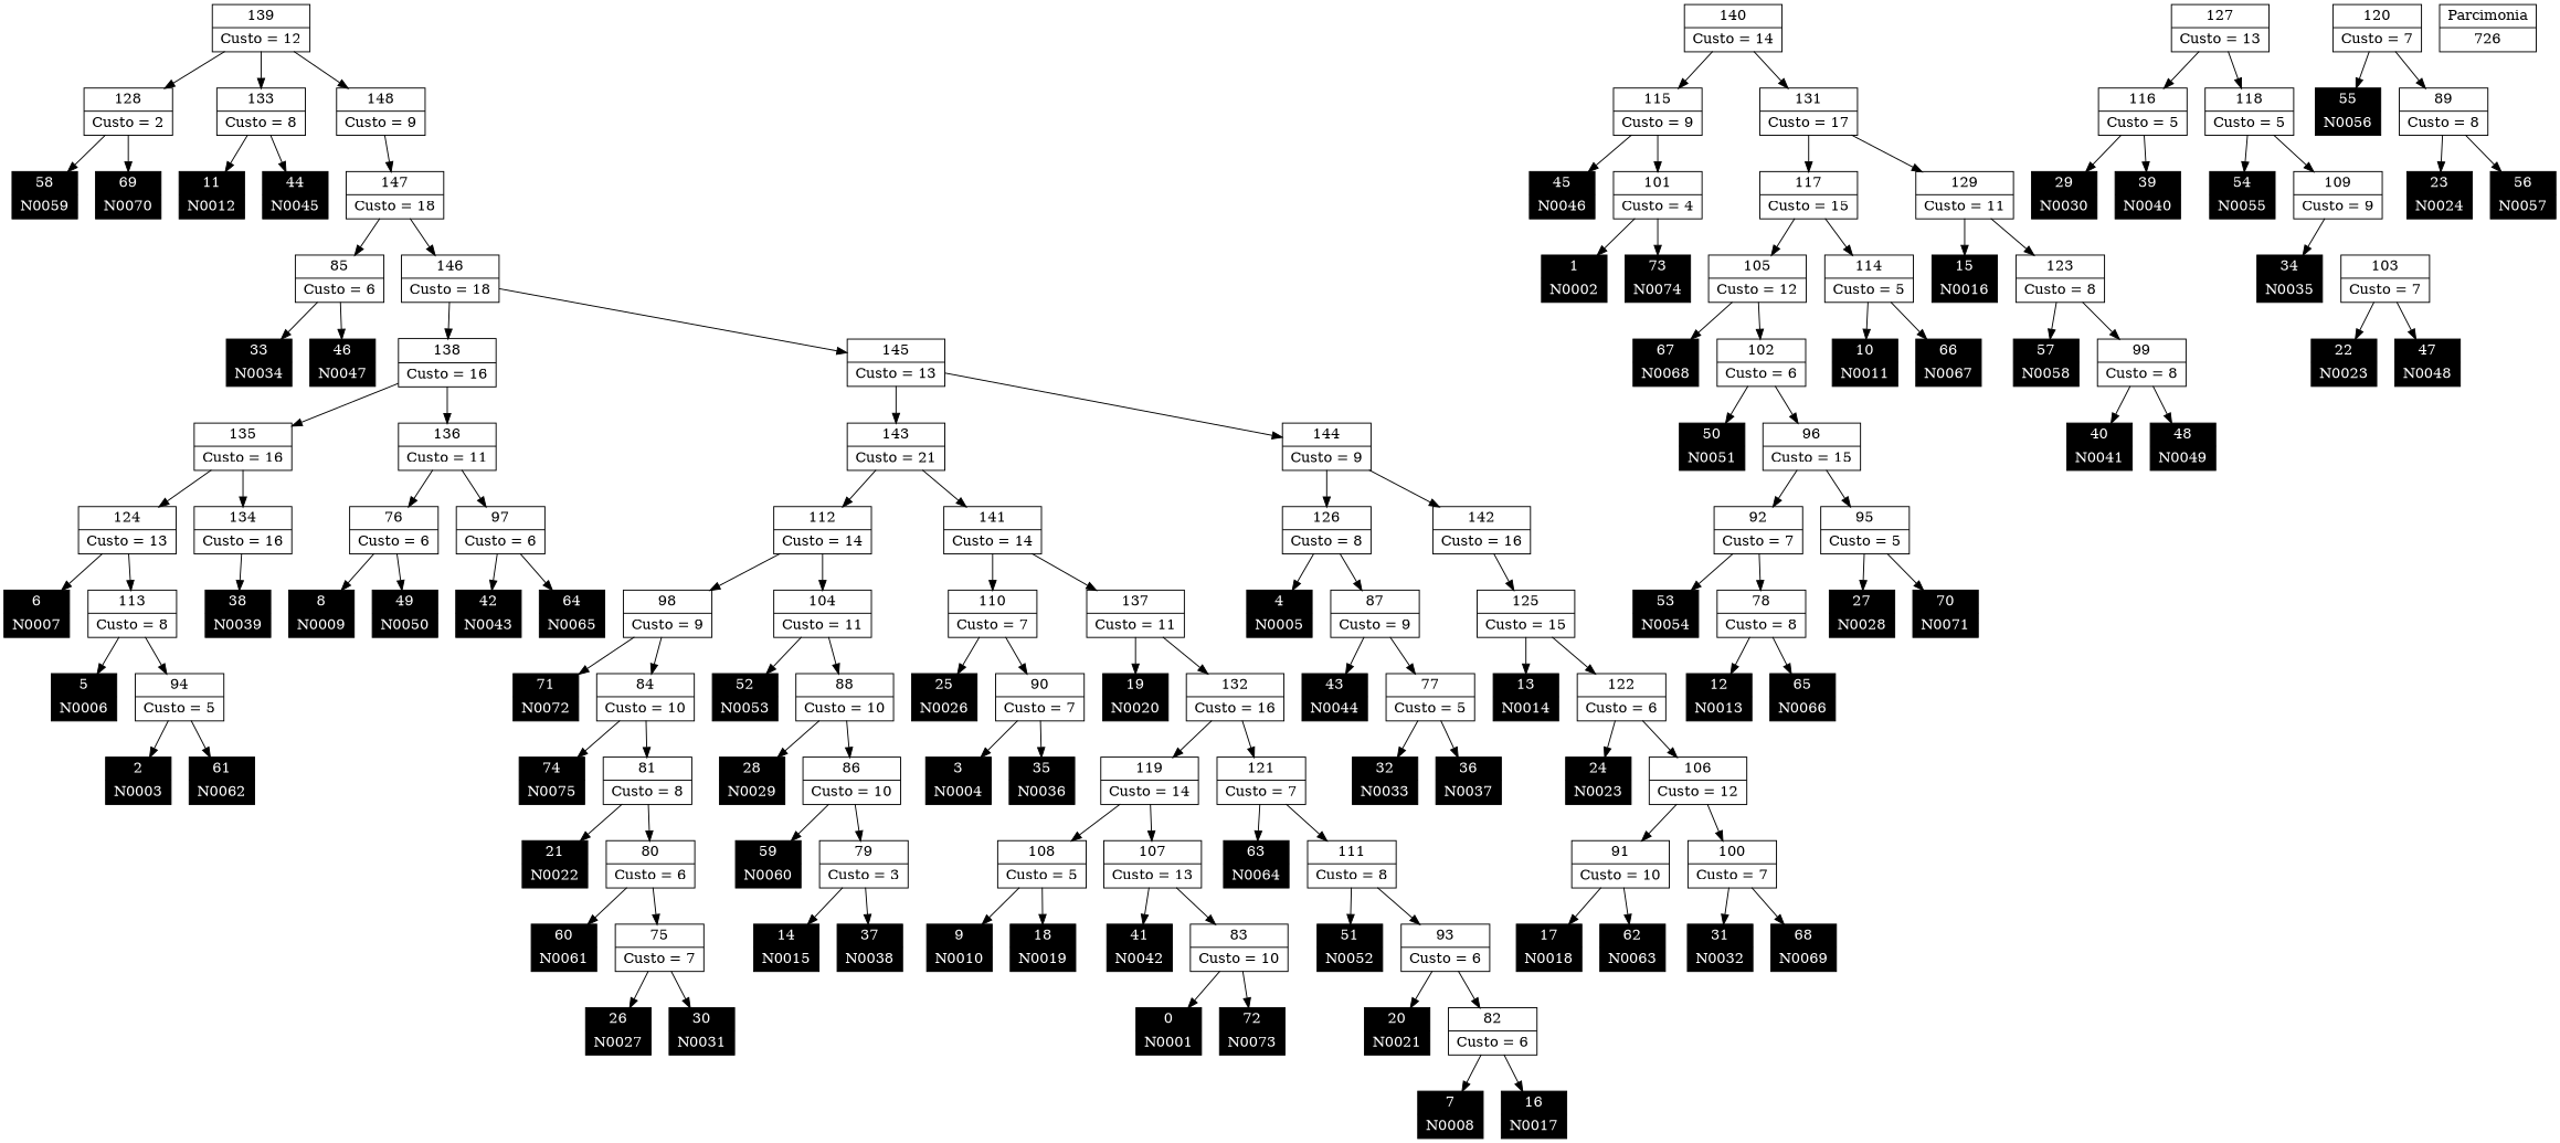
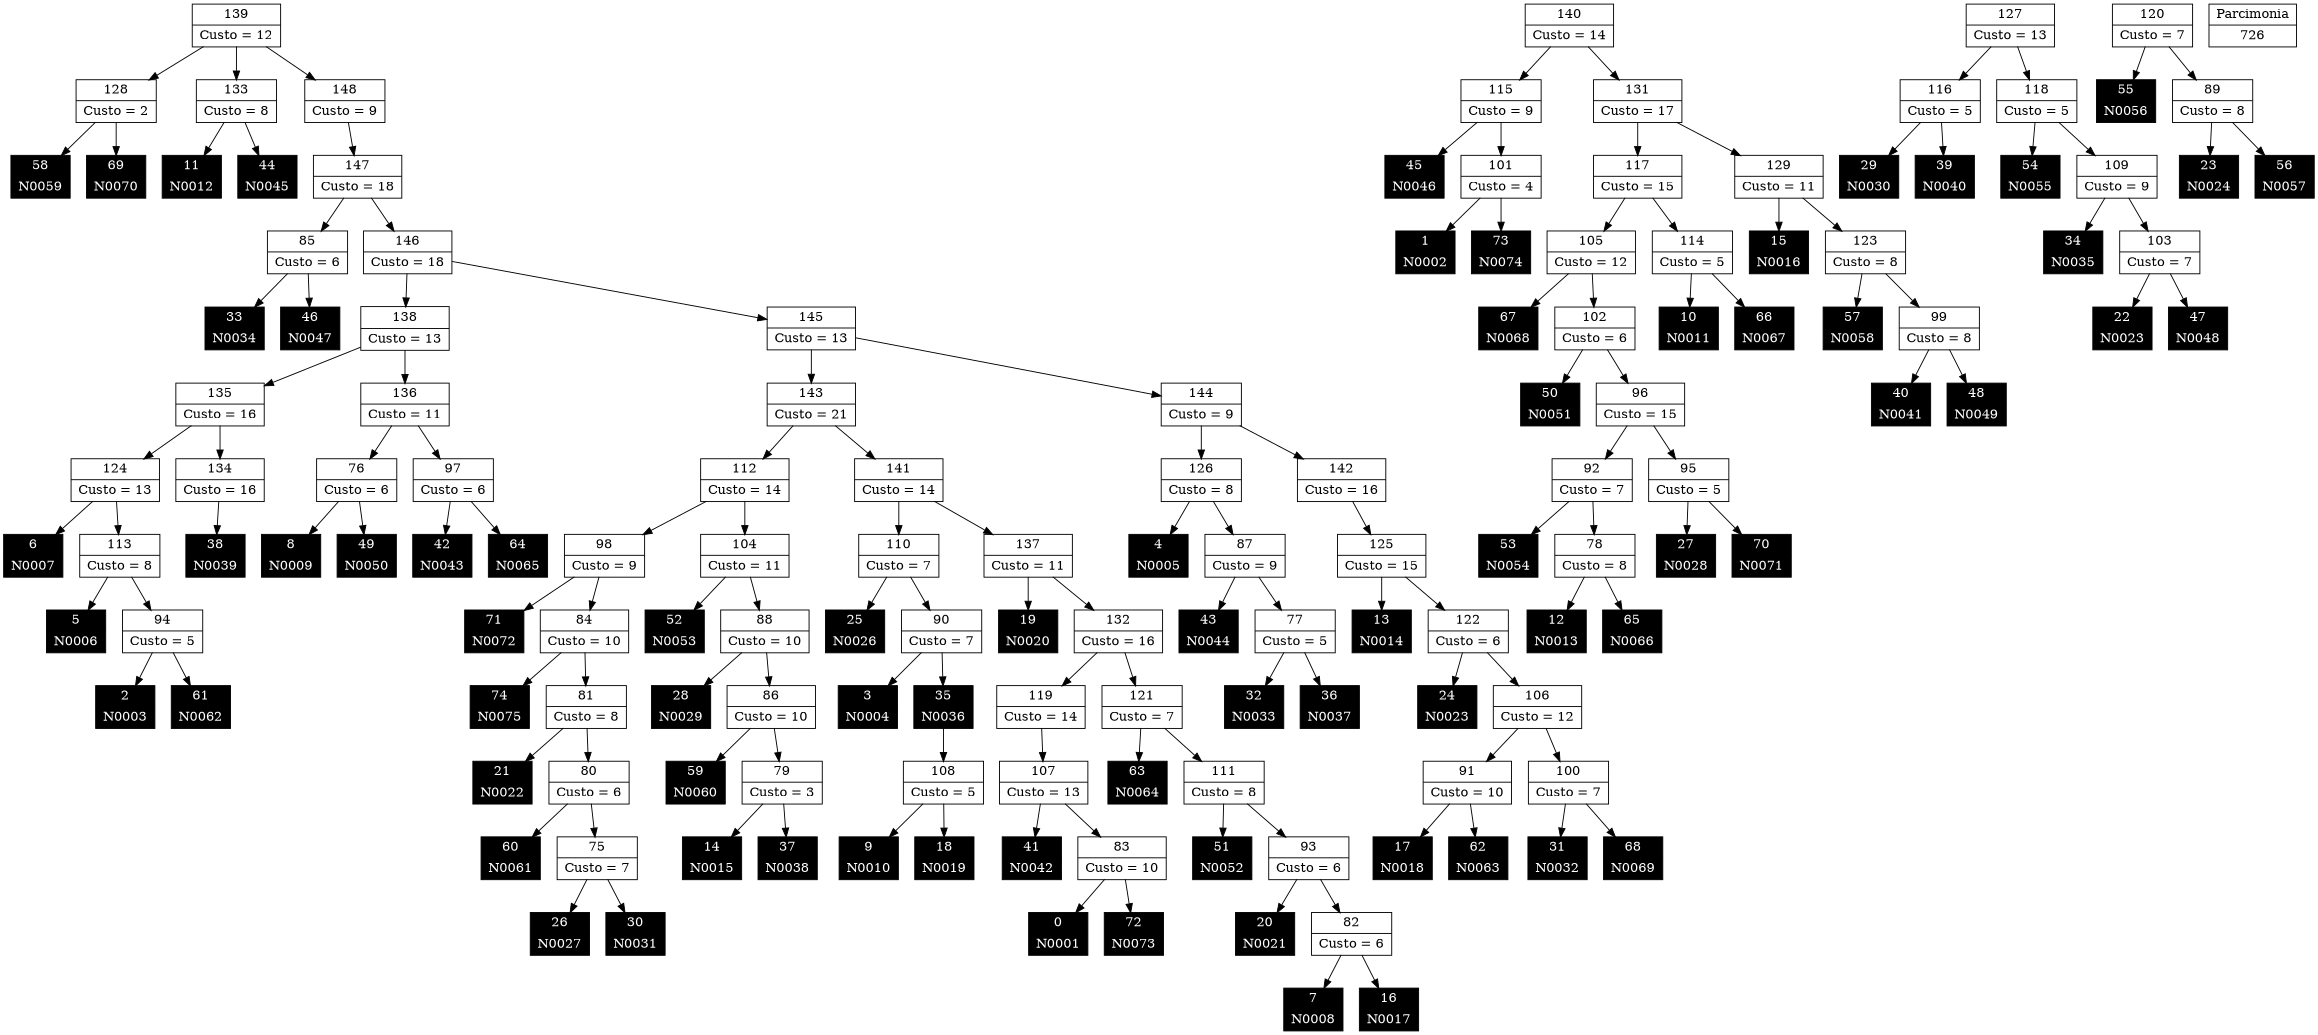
  digraph {
    node [color=black fontcolor=white fontsize=14 shape=record style=filled]
    n1 [height=0.5 label="{0 | N0001}"]
    n2 [height=0.5 label="{1 | N0002}"]
    n3 [height=0.5 label="{2 | N0003}"]
    n4 [height=0.5 label="{3 | N0004}"]
    n5 [height=0.5 label="{4 | N0005}"]
    n6 [height=0.5 label="{5 | N0006}"]
    n7 [height=0.5 label="{6 | N0007}"]
    n8 [height=0.5 label="{7 | N0008}"]
    n9 [height=0.5 label="{8 | N0009}"]
    n10 [height=0.5 label="{9 | N0010}"]
    n11 [height=0.5 label="{10 | N0011}"]
    n12 [height=0.5 label="{11 | N0012}"]
    n13 [height=0.5 label="{12 | N0013}"]
    n14 [height=0.5 label="{13 | N0014}"]
    n15 [height=0.5 label="{14 | N0015}"]
    n16 [height=0.5 label="{15 | N0016}"]
    n17 [height=0.5 label="{16 | N0017}"]
    n18 [height=0.5 label="{17 | N0018}"]
    n19 [height=0.5 label="{18 | N0019}"]
    n20 [height=0.5 label="{19 | N0020}"]
    n21 [height=0.5 label="{20 | N0021}"]
    n22 [height=0.5 label="{21 | N0022}"]
    n23 [height=0.5 label="{22 | N0023}"]
    n24 [height=0.5 label="{23 | N0024}"]
    n25 [height=0.5 label="{24 | N0023}"]
    n26 [height=0.5 label="{25 | N0026}"]
    n27 [height=0.5 label="{26 | N0027}"]
    n28 [height=0.5 label="{27 | N0028}"]
    n29 [height=0.5 label="{28 | N0029}"]
    n30 [height=0.5 label="{29 | N0030}"]
    n31 [height=0.5 label="{30 | N0031}"]
    n32 [height=0.5 label="{31 | N0032}"]
    n33 [height=0.5 label="{32 | N0033}"]
    n34 [height=0.5 label="{33 | N0034}"]
    n35 [height=0.5 label="{34 | N0035}"]
    n36 [height=0.5 label="{35 | N0036}"]
    n37 [height=0.5 label="{36 | N0037}"]
    n38 [height=0.5 label="{37 | N0038}"]
    n39 [height=0.5 label="{38 | N0039}"]
    n40 [height=0.5 label="{39 | N0040}"]
    n41 [height=0.5 label="{40 | N0041}"]
    n42 [height=0.5 label="{41 | N0042}"]
    n43 [height=0.5 label="{42 | N0043}"]
    n44 [height=0.5 label="{43 | N0044}"]
    n45 [height=0.5 label="{44 | N0045}"]
    n46 [height=0.5 label="{45 | N0046}"]
    n47 [height=0.5 label="{46 | N0047}"]
    n48 [height=0.5 label="{47 | N0048}"]
    n49 [height=0.5 label="{48 | N0049}"]
    n50 [height=0.5 label="{49 | N0050}"]
    n51 [height=0.5 label="{50 | N0051}"]
    n52 [height=0.5 label="{51 | N0052}"]
    n53 [height=0.5 label="{52 | N0053}"]
    n54 [height=0.5 label="{53 | N0054}"]
    n55 [height=0.5 label="{54 | N0055}"]
    n56 [height=0.5 label="{55 | N0056}"]
    n57 [height=0.5 label="{56 | N0057}"]
    n58 [height=0.5 label="{57 | N0058}"]
    n59 [height=0.5 label="{58 | N0059}"]
    n60 [height=0.5 label="{59 | N0060}"]
    n61 [height=0.5 label="{60 | N0061}"]
    n62 [height=0.5 label="{61 | N0062}"]
    n63 [height=0.5 label="{62 | N0063}"]
    n64 [height=0.5 label="{63 | N0064}"]
    n65 [height=0.5 label="{64 | N0065}"]
    n66 [height=0.5 label="{65 | N0066}"]
    n67 [height=0.5 label="{66 | N0067}"]
    n68 [height=0.5 label="{67 | N0068}"]
    n69 [height=0.5 label="{68 | N0069}"]
    n70 [height=0.5 label="{69 | N0070}"]
    n71 [height=0.5 label="{70 | N0071}"]
    n72 [height=0.5 label="{71 | N0072}"]
    n73 [height=0.5 label="{72 | N0073}"]
    n74 [height=0.5 label="{73 | N0074}"]
    n75 [height=0.5 label="{74 | N0075}"]
    n76 [label="{75|Custo = 7}" color="" fontcolor="" fontsize="" style=""]
    n77 [label="{76|Custo = 6}" color="" fontcolor="" fontsize="" style=""]
    n78 [label="{77|Custo = 5}" color="" fontcolor="" fontsize="" style=""]
    n79 [label="{78|Custo = 8}" color="" fontcolor="" fontsize="" style=""]
    n80 [label="{79|Custo = 3}" color="" fontcolor="" fontsize="" style=""]
    n81 [label="{80|Custo = 6}" color="" fontcolor="" fontsize="" style=""]
    n82 [label="{81|Custo = 8}" color="" fontcolor="" fontsize="" style=""]
    n83 [label="{82|Custo = 6}" color="" fontcolor="" fontsize="" style=""]
    n84 [label="{83|Custo = 10}" color="" fontcolor="" fontsize="" style=""]
    n85 [label="{84|Custo = 10}" color="" fontcolor="" fontsize="" style=""]
    n86 [label="{85|Custo = 6}" color="" fontcolor="" fontsize="" style=""]
    n87 [label="{86|Custo = 10}" color="" fontcolor="" fontsize="" style=""]
    n88 [label="{87|Custo = 9}" color="" fontcolor="" fontsize="" style=""]
    n89 [label="{88|Custo = 10}" color="" fontcolor="" fontsize="" style=""]
    n90 [label="{89|Custo = 8}" color="" fontcolor="" fontsize="" style=""]
    n91 [label="{90|Custo = 7}" color="" fontcolor="" fontsize="" style=""]
    n92 [label="{91|Custo = 10}" color="" fontcolor="" fontsize="" style=""]
    n93 [label="{92|Custo = 7}" color="" fontcolor="" fontsize="" style=""]
    n94 [label="{93|Custo = 6}" color="" fontcolor="" fontsize="" style=""]
    n95 [label="{94|Custo = 5}" color="" fontcolor="" fontsize="" style=""]
    n96 [label="{95|Custo = 5}" color="" fontcolor="" fontsize="" style=""]
    n97 [label="{96|Custo = 15}" color="" fontcolor="" fontsize="" style=""]
    n98 [label="{97|Custo = 6}" color="" fontcolor="" fontsize="" style=""]
    n99 [label="{98|Custo = 9}" color="" fontcolor="" fontsize="" style=""]
    n100 [label="{99|Custo = 8}" color="" fontcolor="" fontsize="" style=""]
    n101 [label="{100|Custo = 7}" color="" fontcolor="" fontsize="" style=""]
    n102 [label="{101|Custo = 4}" color="" fontcolor="" fontsize="" style=""]
    n103 [label="{102|Custo = 6}" color="" fontcolor="" fontsize="" style=""]
    n104 [label="{103|Custo = 7}" color="" fontcolor="" fontsize="" style=""]
    n105 [label="{104|Custo = 11}" color="" fontcolor="" fontsize="" style=""]
    n106 [label="{105|Custo = 12}" color="" fontcolor="" fontsize="" style=""]
    n107 [label="{106|Custo = 12}" color="" fontcolor="" fontsize="" style=""]
    n108 [label="{107|Custo = 13}" color="" fontcolor="" fontsize="" style=""]
    n109 [label="{108|Custo = 5}" color="" fontcolor="" fontsize="" style=""]
    n110 [label="{109|Custo = 9}" color="" fontcolor="" fontsize="" style=""]
    n111 [label="{110|Custo = 7}" color="" fontcolor="" fontsize="" style=""]
    n112 [label="{111|Custo = 8}" color="" fontcolor="" fontsize="" style=""]
    n113 [label="{112|Custo = 14}" color="" fontcolor="" fontsize="" style=""]
    n114 [label="{113|Custo = 8}" color="" fontcolor="" fontsize="" style=""]
    n115 [label="{114|Custo = 5}" color="" fontcolor="" fontsize="" style=""]
    n116 [label="{115|Custo = 9}" color="" fontcolor="" fontsize="" style=""]
    n117 [label="{116|Custo = 5}" color="" fontcolor="" fontsize="" style=""]
    n118 [label="{117|Custo = 15}" color="" fontcolor="" fontsize="" style=""]
    n119 [label="{118|Custo = 5}" color="" fontcolor="" fontsize="" style=""]
    n120 [label="{119|Custo = 14}" color="" fontcolor="" fontsize="" style=""]
    n121 [label="{120|Custo = 7}" color="" fontcolor="" fontsize="" style=""]
    n122 [label="{121|Custo = 7}" color="" fontcolor="" fontsize="" style=""]
    n123 [label="{122|Custo = 6}" color="" fontcolor="" fontsize="" style=""]
    n124 [label="{123|Custo = 8}" color="" fontcolor="" fontsize="" style=""]
    n125 [label="{124|Custo = 13}" color="" fontcolor="" fontsize="" style=""]
    n126 [label="{125|Custo = 15}" color="" fontcolor="" fontsize="" style=""]
    n127 [label="{126|Custo = 8}" color="" fontcolor="" fontsize="" style=""]
    n128 [label="{127|Custo = 13}" color="" fontcolor="" fontsize="" style=""]
    n129 [label="{128|Custo = 2}" color="" fontcolor="" fontsize="" style=""]
    n130 [label="{129|Custo = 11}" color="" fontcolor="" fontsize="" style=""]
    n131 [label="{131|Custo = 17}" color="" fontcolor="" fontsize="" style=""]
    n132 [label="{132|Custo = 16}" color="" fontcolor="" fontsize="" style=""]
    n133 [label="{133|Custo = 8}" color="" fontcolor="" fontsize="" style=""]
    n134 [label="{134|Custo = 16}" color="" fontcolor="" fontsize="" style=""]
    n135 [label="{135|Custo = 16}" color="" fontcolor="" fontsize="" style=""]
    n136 [label="{136|Custo = 11}" color="" fontcolor="" fontsize="" style=""]
    n137 [label="{137|Custo = 11}" color="" fontcolor="" fontsize="" style=""]
-   n138 [label="{138|Custo = 16}" color="" fontcolor="" fontsize="" style=""]
+   n138 [label="{138|Custo = 13}" color="" fontcolor="" fontsize="" style=""]
    n139 [label="{139|Custo = 12}" color="" fontcolor="" fontsize="" style=""]
    n140 [label="{148|Custo = 9}" color="" fontcolor="" fontsize="" style=""]
    n141 [label="{140|Custo = 14}" color="" fontcolor="" fontsize="" style=""]
    n142 [label="{141|Custo = 14}" color="" fontcolor="" fontsize="" style=""]
    n143 [label="{142|Custo = 16}" color="" fontcolor="" fontsize="" style=""]
    n144 [label="{143|Custo = 21}" color="" fontcolor="" fontsize="" style=""]
    n145 [label="{144|Custo = 9}" color="" fontcolor="" fontsize="" style=""]
    n146 [label="{145|Custo = 13}" color="" fontcolor="" fontsize="" style=""]
    n147 [label="{146|Custo = 18}" color="" fontcolor="" fontsize="" style=""]
    n148 [label="{147|Custo = 18}" color="" fontcolor="" fontsize="" style=""]
    n149 [label="{Parcimonia|726}" color="" fontcolor="" fontsize="" style=""]
    n76 -> n27
    n76 -> n31
    n77 -> n9
    n77 -> n50
    n78 -> n33
    n78 -> n37
    n79 -> n13
    n79 -> n66
    n80 -> n15
    n80 -> n38
    n81 -> n61
    n81 -> n76
    n82 -> n22
    n82 -> n81
    n83 -> n8
    n83 -> n17
    n84 -> n1
    n84 -> n73
    n85 -> n75
    n85 -> n82
    n86 -> n34
    n86 -> n47
    n87 -> n60
    n87 -> n80
    n88 -> n44
    n88 -> n78
    n89 -> n29
    n89 -> n87
    n90 -> n24
    n90 -> n57
    n91 -> n4
    n91 -> n36
    n92 -> n18
    n92 -> n63
    n93 -> n54
    n93 -> n79
    n94 -> n21
    n94 -> n83
    n95 -> n3
    n95 -> n62
    n96 -> n28
    n96 -> n71
    n97 -> n93
    n97 -> n96
    n98 -> n43
    n98 -> n65
    n99 -> n72
    n99 -> n85
    n100 -> n41
    n100 -> n49
    n101 -> n32
    n101 -> n69
    n102 -> n2
    n102 -> n74
    n103 -> n51
    n103 -> n97
    n104 -> n23
    n104 -> n48
    n105 -> n53
    n105 -> n89
    n106 -> n68
    n106 -> n103
    n107 -> n92
    n107 -> n101
    n108 -> n42
    n108 -> n84
    n109 -> n10
    n109 -> n19
    n110 -> n35
+   n110 -> n104
    n111 -> n26
    n111 -> n91
    n112 -> n52
    n112 -> n94
    n113 -> n99
    n113 -> n105
    n114 -> n6
    n114 -> n95
    n115 -> n11
    n115 -> n67
    n116 -> n46
    n116 -> n102
    n117 -> n30
    n117 -> n40
    n118 -> n106
    n118 -> n115
    n119 -> n55
    n119 -> n110
    n120 -> n108
-   n120 -> n109
+   n36 -> n109
    n121 -> n56
    n121 -> n90
    n122 -> n64
    n122 -> n112
    n123 -> n25
    n123 -> n107
    n124 -> n58
    n124 -> n100
    n125 -> n7
    n125 -> n114
    n126 -> n14
    n126 -> n123
    n127 -> n5
    n127 -> n88
    n128 -> n117
    n128 -> n119
    n129 -> n59
    n129 -> n70
    n130 -> n16
    n130 -> n124
    n131 -> n118
    n131 -> n130
    n132 -> n120
    n132 -> n122
    n133 -> n12
    n133 -> n45
    n134 -> n39
    n135 -> n125
    n135 -> n134
    n136 -> n77
    n136 -> n98
    n137 -> n20
    n137 -> n132
    n138 -> n135
    n138 -> n136
    n139 -> n129
    n139 -> n133
    n139 -> n140
    n140 -> n148
    n141 -> n116
    n141 -> n131
    n142 -> n111
    n142 -> n137
    n143 -> n126
    n144 -> n113
    n144 -> n142
    n145 -> n127
    n145 -> n143
    n146 -> n144
    n146 -> n145
    n147 -> n138
    n147 -> n146
    n148 -> n86
    n148 -> n147
  }
